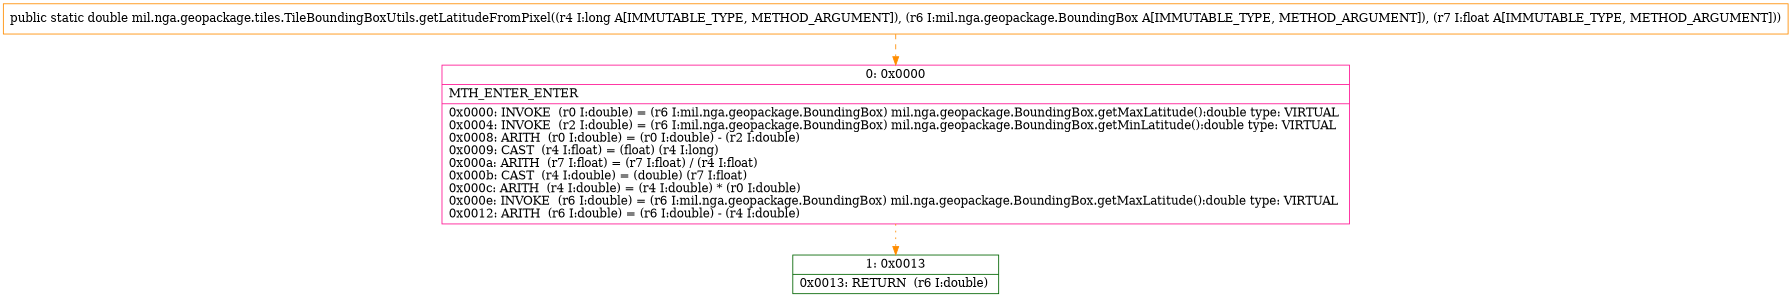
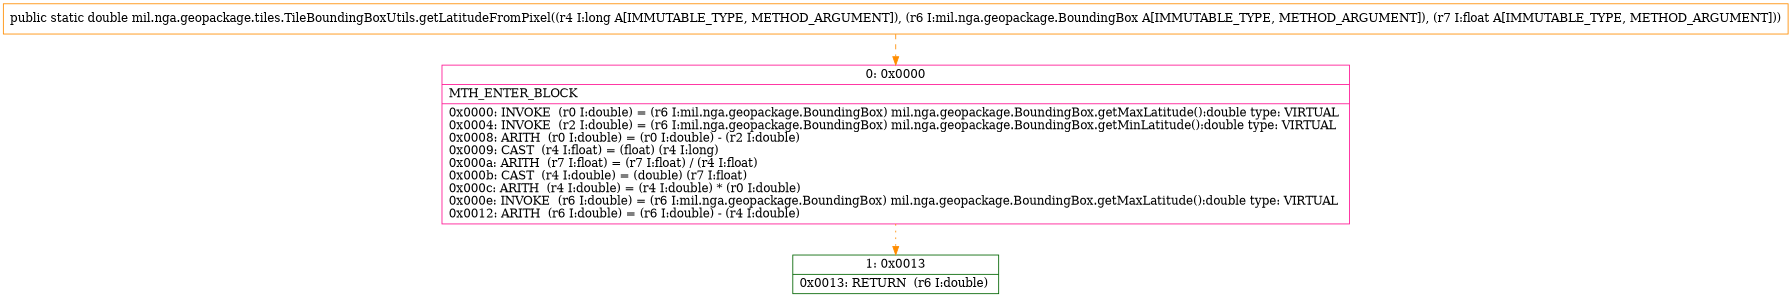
  digraph {
    node [shape=record]
    edge [color=darkorange]
-   n1 [label="{0\:\ 0x0000|MTH_ENTER_ENTER\l|0x0000: INVOKE  (r0 I:double) = (r6 I:mil.nga.geopackage.BoundingBox) mil.nga.geopackage.BoundingBox.getMaxLatitude():double type: VIRTUAL \l0x0004: INVOKE  (r2 I:double) = (r6 I:mil.nga.geopackage.BoundingBox) mil.nga.geopackage.BoundingBox.getMinLatitude():double type: VIRTUAL \l0x0008: ARITH  (r0 I:double) = (r0 I:double) \- (r2 I:double) \l0x0009: CAST  (r4 I:float) = (float) (r4 I:long) \l0x000a: ARITH  (r7 I:float) = (r7 I:float) \/ (r4 I:float) \l0x000b: CAST  (r4 I:double) = (double) (r7 I:float) \l0x000c: ARITH  (r4 I:double) = (r4 I:double) * (r0 I:double) \l0x000e: INVOKE  (r6 I:double) = (r6 I:mil.nga.geopackage.BoundingBox) mil.nga.geopackage.BoundingBox.getMaxLatitude():double type: VIRTUAL \l0x0012: ARITH  (r6 I:double) = (r6 I:double) \- (r4 I:double) \l}" color=deeppink]
+   n1 [label="{0\:\ 0x0000|MTH_ENTER_BLOCK\l|0x0000: INVOKE  (r0 I:double) = (r6 I:mil.nga.geopackage.BoundingBox) mil.nga.geopackage.BoundingBox.getMaxLatitude():double type: VIRTUAL \l0x0004: INVOKE  (r2 I:double) = (r6 I:mil.nga.geopackage.BoundingBox) mil.nga.geopackage.BoundingBox.getMinLatitude():double type: VIRTUAL \l0x0008: ARITH  (r0 I:double) = (r0 I:double) \- (r2 I:double) \l0x0009: CAST  (r4 I:float) = (float) (r4 I:long) \l0x000a: ARITH  (r7 I:float) = (r7 I:float) \/ (r4 I:float) \l0x000b: CAST  (r4 I:double) = (double) (r7 I:float) \l0x000c: ARITH  (r4 I:double) = (r4 I:double) * (r0 I:double) \l0x000e: INVOKE  (r6 I:double) = (r6 I:mil.nga.geopackage.BoundingBox) mil.nga.geopackage.BoundingBox.getMaxLatitude():double type: VIRTUAL \l0x0012: ARITH  (r6 I:double) = (r6 I:double) \- (r4 I:double) \l}" color=deeppink]
    n2 [label="{1\:\ 0x0013|0x0013: RETURN  (r6 I:double) \l}" color=darkgreen]
    n3 [label="{public static double mil.nga.geopackage.tiles.TileBoundingBoxUtils.getLatitudeFromPixel((r4 I:long A[IMMUTABLE_TYPE, METHOD_ARGUMENT]), (r6 I:mil.nga.geopackage.BoundingBox A[IMMUTABLE_TYPE, METHOD_ARGUMENT]), (r7 I:float A[IMMUTABLE_TYPE, METHOD_ARGUMENT])) }" color=darkorange]
    n1 -> n2 [style=dotted]
    n3 -> n1 [style=dashed]
  }
